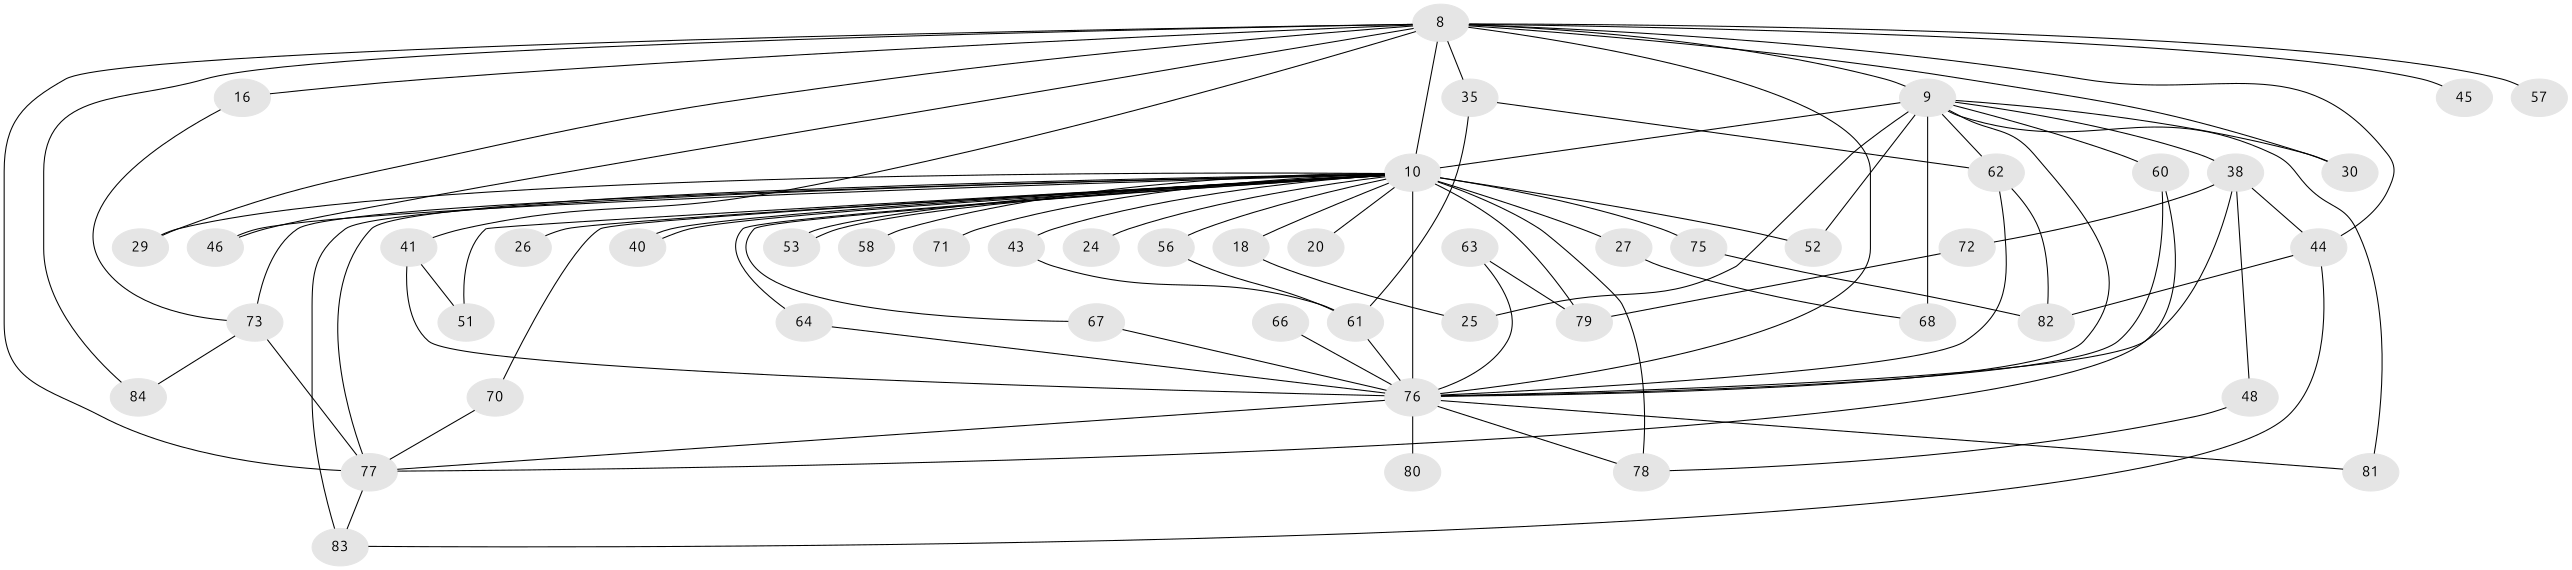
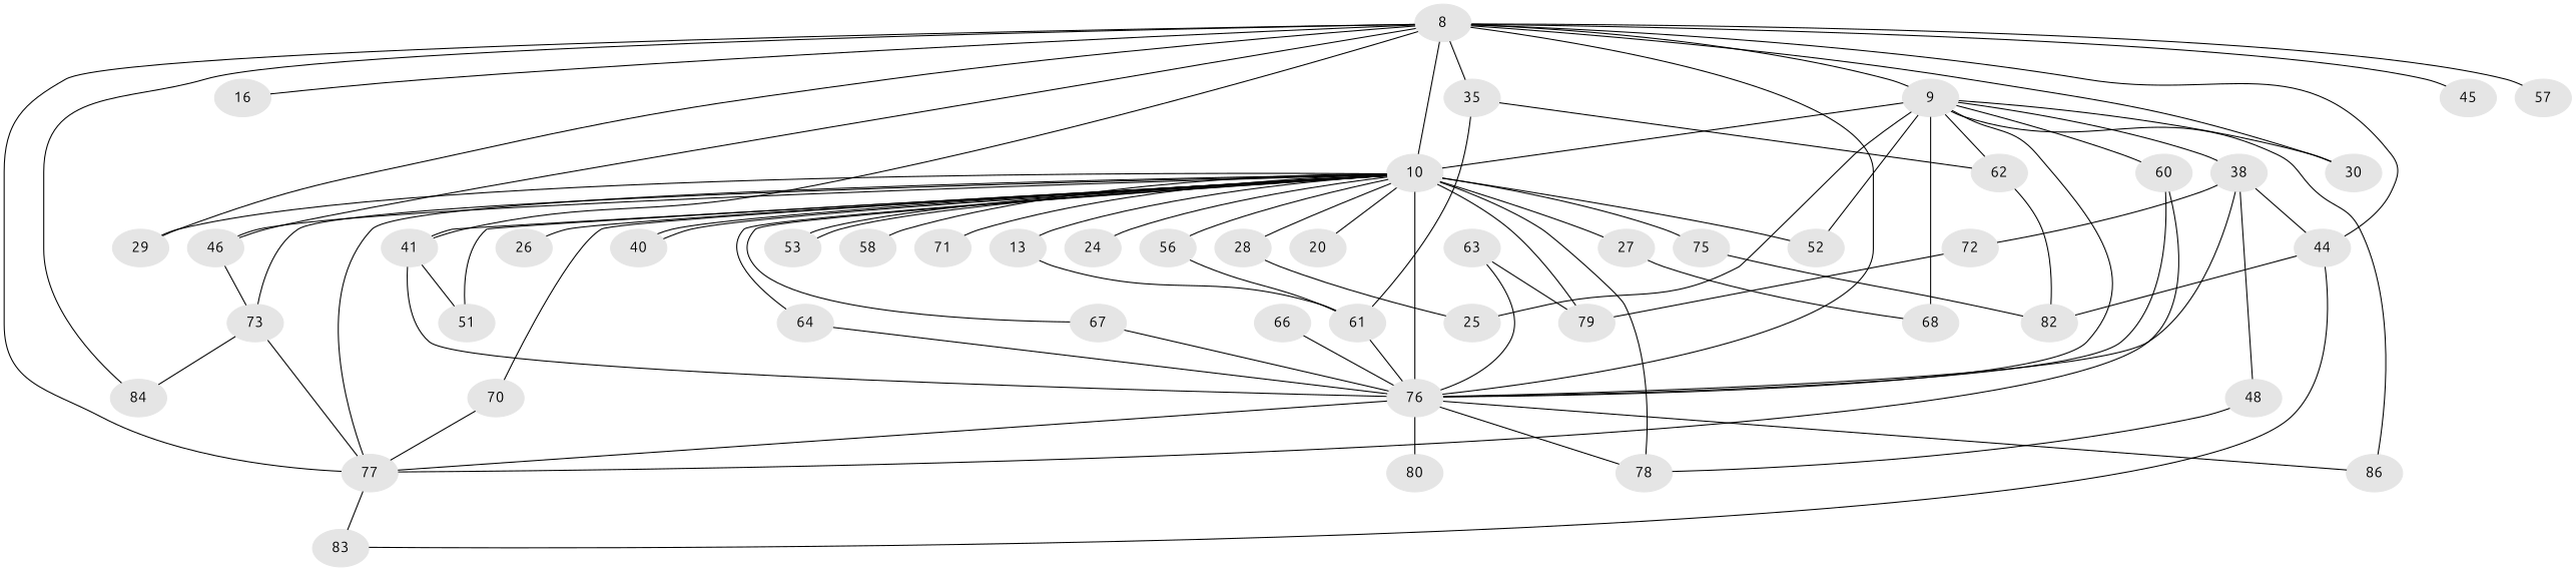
  graph {
    fontname=Ubuntu
    node [color=gray90 fontname=Ubuntu style=filled]
    edge [fontname=Ubuntu]
    8 [super="+5"]
    9 [super="+6"]
    10 [super="+1+7"]
    16
    29
    30
    35 [super="+12"]
    41 [super="+37"]
    44 [super="+36+31"]
    45
    46
    57
    76 [super="+13+21+3+54"]
    77 [super="+39+69+23"]
    84
    25
    38 [super="+19"]
    52
    60 [super="+50"]
    62 [super="+59"]
    68
-   81
+   81 [label=86]
    24
-   18
+   18 [label=28]
    20
    26
    27
    40
-   43
+   43 [label=13]
    51
    53
    56
    58
    64
    67
    70
    71
    73 [super="+15+28"]
    75
    78 [super="+42+22"]
    79 [super="+49"]
    83 [super="+14+65"]
    61 [super="+34"]
    82 [super="+74"]
    80
    48
    72
    63
    66
    8 -- 9 [weight=4]
    8 -- 10 [weight=8]
    8 -- 16
    8 -- 29
    8 -- 30
    8 -- 35 [weight=3]
    8 -- 41 [weight=2]
    8 -- 44 [weight=3]
    8 -- 45 [weight=2]
    8 -- 46
    8 -- 57
    8 -- 76 [weight=4]
    8 -- 77 [weight=4]
    8 -- 84
    9 -- 10 [weight=8]
    9 -- 30
    9 -- 76 [weight=5]
    9 -- 25
    9 -- 38
    9 -- 52
    9 -- 60 [weight=2]
    9 -- 62
    9 -- 68
    9 -- 81
    10 -- 29
    10 -- 46
    10 -- 76 [weight=10]
    10 -- 77
    10 -- 52
    10 -- 24
    10 -- 18 [weight=2]
    10 -- 20
    10 -- 26 [weight=2]
    10 -- 27 [weight=2]
    10 -- 40
    10 -- 40
    10 -- 43
    10 -- 51
    10 -- 53
    10 -- 53
    10 -- 56
    10 -- 58 [weight=2]
    10 -- 64
    10 -- 67
    10 -- 70
    10 -- 71 [weight=2]
    10 -- 73 [weight=3]
    10 -- 75
    10 -- 78 [weight=4]
    10 -- 79 [weight=3]
-   10 -- 83 [weight=2]
-   16 -- 73
+   10 -- 41 [weight=2]
+   46 -- 73
    35 -- 62
    35 -- 61
    41 -- 76
    41 -- 51
    44 -- 83
    44 -- 82 [weight=2]
    76 -- 77 [weight=2]
    76 -- 81
    76 -- 78
    76 -- 80 [weight=2]
    77 -- 83
    38 -- 44
    38 -- 76 [weight=2]
    38 -- 48
    38 -- 72
    60 -- 76
    60 -- 77
-   62 -- 76
    62 -- 82
    18 -- 25
    27 -- 68
    43 -- 61
    56 -- 61
    64 -- 76
    67 -- 76
    70 -- 77
    73 -- 77
    73 -- 84
    75 -- 82
    61 -- 76 [weight=2]
    48 -- 78
    72 -- 79
    63 -- 76
    63 -- 79
    66 -- 76 [weight=2]
  }
